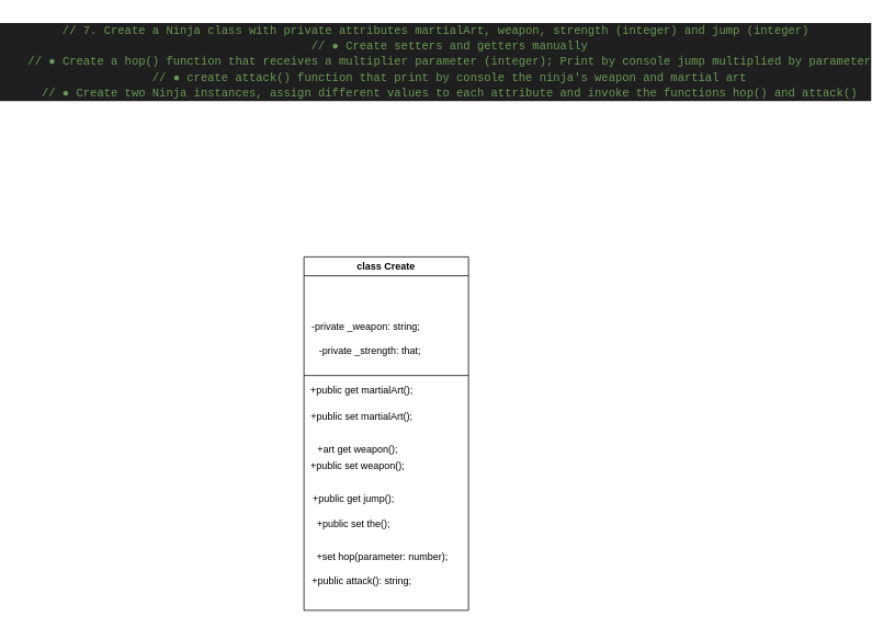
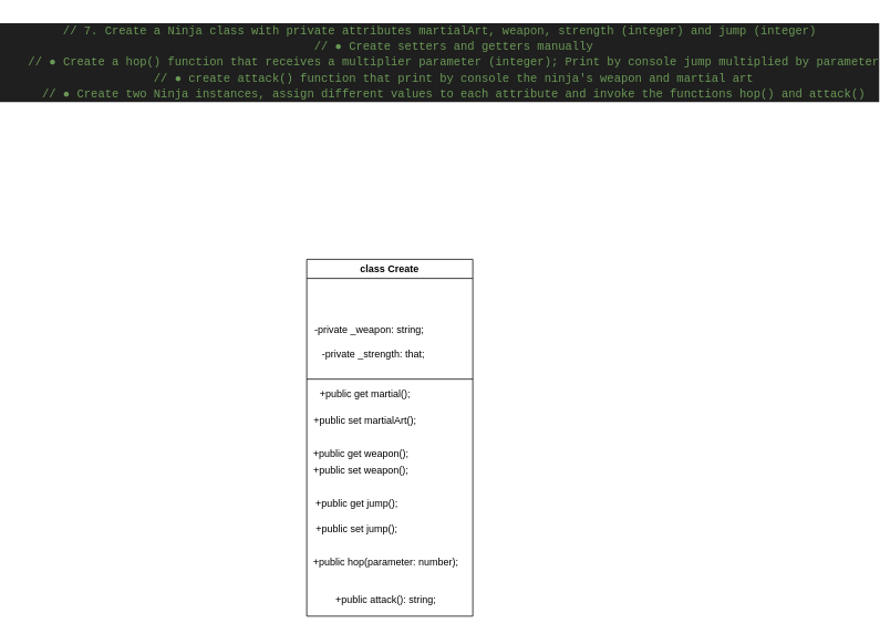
  <mxCell id="0" />
  <mxCell id="1" parent="0" />
  <mxCell id="2" value="&lt;div style=&quot;color: rgb(204, 204, 204); background-color: rgb(31, 31, 31); font-family: Consolas, &amp;quot;Courier New&amp;quot;, monospace; font-size: 14px; line-height: 19px; white-space-collapse: preserve;&quot;&gt;&lt;div style=&quot;color: rgb(204, 204, 204); line-height: 19px;&quot;&gt;&lt;div&gt;&lt;span style=&quot;color: #6a9955;&quot;&gt;// 7. Create a Ninja class with private attributes martialArt, weapon, strength (integer) and jump (integer)&lt;/span&gt;&lt;/div&gt;&lt;div&gt;&lt;span style=&quot;color: #cccccc;&quot;&gt;&amp;nbsp; &amp;nbsp; &lt;/span&gt;&lt;span style=&quot;color: #6a9955;&quot;&gt;// ● Create setters and getters manually&lt;/span&gt;&lt;/div&gt;&lt;div&gt;&lt;span style=&quot;color: #cccccc;&quot;&gt;&amp;nbsp; &amp;nbsp; &lt;/span&gt;&lt;span style=&quot;color: #6a9955;&quot;&gt;// ● Create a hop() function that receives a multiplier parameter (integer); Print by console jump multiplied by parameter&lt;/span&gt;&lt;/div&gt;&lt;div&gt;&lt;span style=&quot;color: #cccccc;&quot;&gt;&amp;nbsp; &amp;nbsp; &lt;/span&gt;&lt;span style=&quot;color: #6a9955;&quot;&gt;// ● create attack() function that print by console the ninja's weapon and martial art&lt;/span&gt;&lt;/div&gt;&lt;div&gt;&lt;span style=&quot;color: #cccccc;&quot;&gt;&amp;nbsp; &amp;nbsp; &lt;/span&gt;&lt;span style=&quot;color: #6a9955;&quot;&gt;// ● Create two Ninja instances, assign different values to each attribute and invoke the functions hop() and attack()&lt;/span&gt;&lt;/div&gt;&lt;/div&gt;&lt;/div&gt;" style="text;html=1;align=center;verticalAlign=middle;resizable=0;points=[];autosize=1;strokeColor=none;fillColor=none;" vertex="1" parent="1"><mxGeometry x="20" y="20" width="990" height="110" as="geometry" /></mxCell>
  <mxCell id="3" value="class Create" style="swimlane;whiteSpace=wrap;html=1;" vertex="1" parent="1"><mxGeometry x="355" y="312" width="200" height="430" as="geometry" /></mxCell>
  <mxCell id="4" value="-private _weapon: string;" style="text;html=1;align=center;verticalAlign=middle;resizable=0;points=[];autosize=1;strokeColor=none;fillColor=none;" vertex="1" parent="3"><mxGeometry y="70" width="150" height="30" as="geometry" /></mxCell>
  <mxCell id="5" value="-private _strength: that;" style="text;html=1;align=center;verticalAlign=middle;resizable=0;points=[];autosize=1;strokeColor=none;fillColor=none;" vertex="1" parent="3"><mxGeometry x="-5" y="100" width="170" height="30" as="geometry" /></mxCell>
  <mxCell id="6" value="" style="endArrow=none;html=1;entryX=1;entryY=0.75;entryDx=0;entryDy=0;exitX=0;exitY=0.75;exitDx=0;exitDy=0;" edge="1" parent="3"><mxGeometry width="50" height="50" relative="1" as="geometry"><mxPoint y="144.38" as="sourcePoint" /><mxPoint x="200" y="144.38" as="targetPoint" /></mxGeometry></mxCell>
- <mxCell id="7" value="+set hop(parameter: number);" style="text;html=1;align=center;verticalAlign=middle;resizable=0;points=[];autosize=1;strokeColor=none;fillColor=none;" vertex="1" parent="3"><mxGeometry x="-5" y="350" width="200" height="30" as="geometry" /></mxCell>
- <mxCell id="8" value="+public attack(): string;" style="text;html=1;align=center;verticalAlign=middle;resizable=0;points=[];autosize=1;strokeColor=none;fillColor=none;" vertex="1" parent="3"><mxGeometry y="380" width="140" height="30" as="geometry" /></mxCell>
+ <mxCell id="7" value="+public hop(parameter: number);" style="text;html=1;align=center;verticalAlign=middle;resizable=0;points=[];autosize=1;strokeColor=none;fillColor=none;" vertex="1" parent="3"><mxGeometry x="-5" y="350" width="200" height="30" as="geometry" /></mxCell>
+ <mxCell id="8" value="+public attack(): string;" style="text;html=1;align=center;verticalAlign=middle;resizable=0;points=[];autosize=1;strokeColor=none;fillColor=none;" vertex="1" parent="3"><mxGeometry x="25" y="395" width="140" height="30" as="geometry" /></mxCell>
  <mxCell id="9" value="+public set martialArt();" style="text;html=1;align=center;verticalAlign=middle;resizable=0;points=[];autosize=1;strokeColor=none;fillColor=none;" vertex="1" parent="3"><mxGeometry x="-5" y="180" width="150" height="30" as="geometry" /></mxCell>
  <mxCell id="10" value="+public get jump();" style="text;html=1;align=center;verticalAlign=middle;resizable=0;points=[];autosize=1;strokeColor=none;fillColor=none;" vertex="1" parent="3"><mxGeometry y="280" width="120" height="30" as="geometry" /></mxCell>
- <mxCell id="11" value="+public set the();" style="text;html=1;align=center;verticalAlign=middle;resizable=0;points=[];autosize=1;strokeColor=none;fillColor=none;" vertex="1" parent="3"><mxGeometry y="310" width="120" height="30" as="geometry" /></mxCell>
- <mxCell id="12" value="+art get weapon();" style="text;html=1;align=center;verticalAlign=middle;resizable=0;points=[];autosize=1;strokeColor=none;fillColor=none;" vertex="1" parent="3"><mxGeometry x="-5" y="220" width="140" height="30" as="geometry" /></mxCell>
+ <mxCell id="11" value="+public set jump();" style="text;html=1;align=center;verticalAlign=middle;resizable=0;points=[];autosize=1;strokeColor=none;fillColor=none;" vertex="1" parent="3"><mxGeometry y="310" width="120" height="30" as="geometry" /></mxCell>
+ <mxCell id="12" value="+public get weapon();" style="text;html=1;align=center;verticalAlign=middle;resizable=0;points=[];autosize=1;strokeColor=none;fillColor=none;" vertex="1" parent="3"><mxGeometry x="-5" y="220" width="140" height="30" as="geometry" /></mxCell>
  <mxCell id="13" value="+public set weapon();" style="text;html=1;align=center;verticalAlign=middle;resizable=0;points=[];autosize=1;strokeColor=none;fillColor=none;" vertex="1" parent="3"><mxGeometry x="-5" y="240" width="140" height="30" as="geometry" /></mxCell>
- <mxCell id="14" value="+public get martialArt();" style="text;html=1;align=center;verticalAlign=middle;resizable=0;points=[];autosize=1;strokeColor=none;fillColor=none;" vertex="1" parent="1"><mxGeometry x="350" y="460" width="150" height="30" as="geometry" /></mxCell>
+ <mxCell id="14" value="+public get martial();" style="text;html=1;align=center;verticalAlign=middle;resizable=0;points=[];autosize=1;strokeColor=none;fillColor=none;" vertex="1" parent="1"><mxGeometry x="350" y="460" width="150" height="30" as="geometry" /></mxCell>
